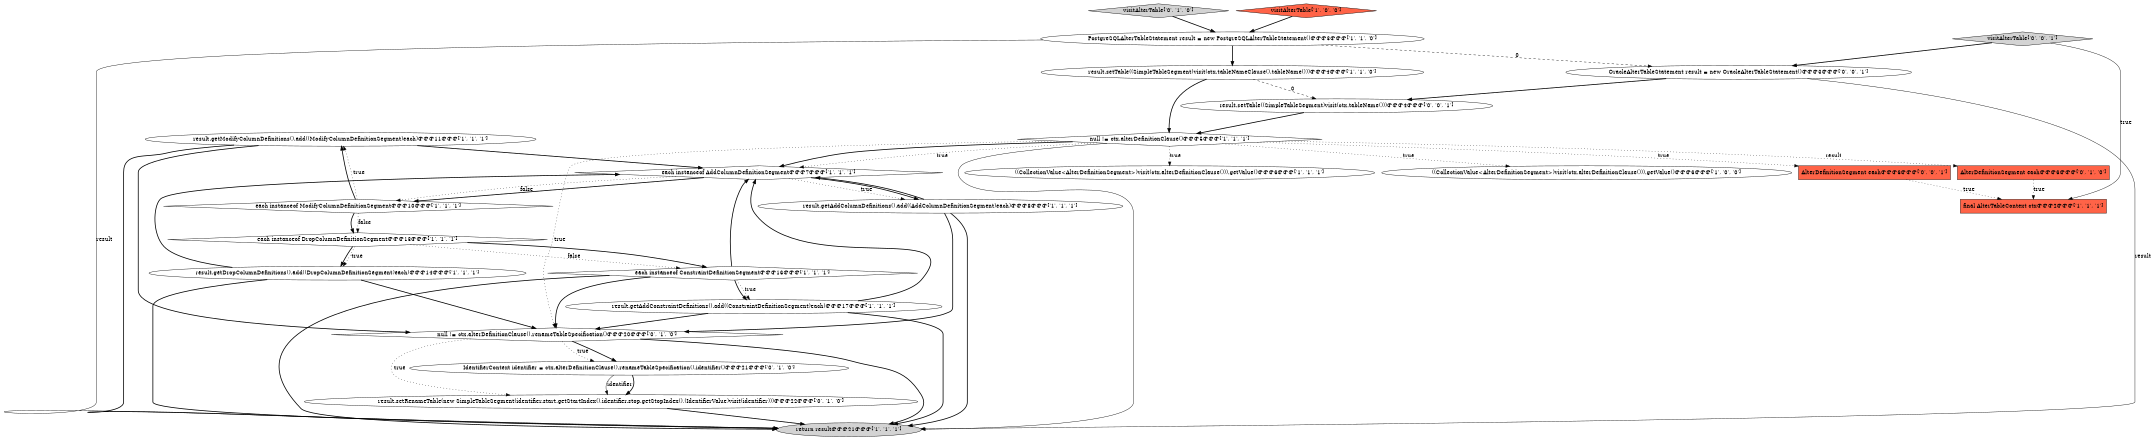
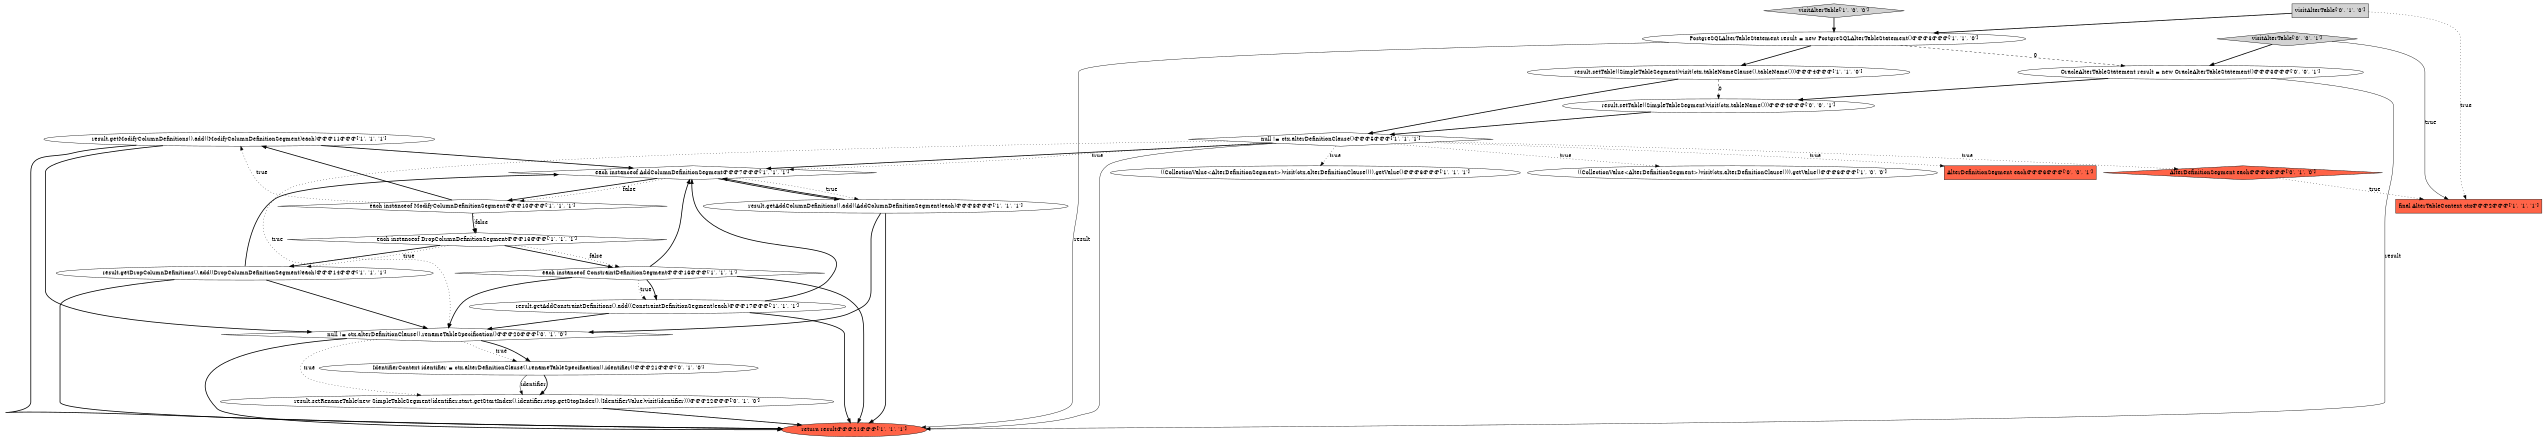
  digraph {
    node [fillcolor=white shape=ellipse style=filled]
    edge [style=bold]
    n1 [label="result.setRenameTable(new SimpleTableSegment(identifier.start.getStartIndex(),identifier.stop.getStopIndex(),(IdentifierValue)visit(identifier)))@@@22@@@['0', '1', '0']"]
-   n2 [fillcolor=lightgray label="return result@@@21@@@['1', '1', '1']"]
+   n2 [fillcolor=tomato label="return result@@@21@@@['1', '1', '1']"]
    n3 [label="result.getModifyColumnDefinitions().add((ModifyColumnDefinitionSegment)each)@@@11@@@['1', '1', '1']"]
    n4 [label="null != ctx.alterDefinitionClause().renameTableSpecification()@@@20@@@['0', '1', '0']" shape=diamond]
    n5 [label="each instanceof AddColumnDefinitionSegment@@@7@@@['1', '1', '1']" shape=diamond]
    n6 [label="IdentifierContext identifier = ctx.alterDefinitionClause().renameTableSpecification().identifier()@@@21@@@['0', '1', '0']"]
    n7 [label="result.getAddColumnDefinitions().add((AddColumnDefinitionSegment)each)@@@8@@@['1', '1', '1']"]
    n8 [label="each instanceof ModifyColumnDefinitionSegment@@@10@@@['1', '1', '1']" shape=diamond]
    n9 [label="((CollectionValue<AlterDefinitionSegment>)visit(ctx.alterDefinitionClause())).getValue()@@@6@@@['1', '1', '1']"]
    n10 [label="null != ctx.alterDefinitionClause()@@@5@@@['1', '1', '1']" shape=diamond]
    n11 [label="((CollectionValue<AlterDefinitionSegment>)visit(ctx.alterDefinitionClause())).getValue()@@@6@@@['1', '0', '0']"]
    n12 [fillcolor=tomato label="AlterDefinitionSegment each@@@6@@@['0', '0', '1']" shape=box]
-   n13 [fillcolor=tomato label="AlterDefinitionSegment each@@@6@@@['0', '1', '0']" shape=box]
+   n13 [fillcolor=tomato label="AlterDefinitionSegment each@@@6@@@['0', '1', '0']" shape=diamond]
    n14 [fillcolor=tomato label="final AlterTableContext ctx@@@2@@@['1', '1', '1']" shape=box]
    n15 [label="each instanceof DropColumnDefinitionSegment@@@13@@@['1', '1', '1']" shape=diamond]
    n16 [label="result.getDropColumnDefinitions().add((DropColumnDefinitionSegment)each)@@@14@@@['1', '1', '1']"]
    n17 [label="each instanceof ConstraintDefinitionSegment@@@16@@@['1', '1', '1']" shape=diamond]
    n18 [label="result.getAddConstraintDefinitions().add((ConstraintDefinitionSegment)each)@@@17@@@['1', '1', '1']"]
    n19 [label="PostgreSQLAlterTableStatement result = new PostgreSQLAlterTableStatement()@@@3@@@['1', '1', '0']"]
    n20 [label="OracleAlterTableStatement result = new OracleAlterTableStatement()@@@3@@@['0', '0', '1']"]
    n21 [label="result.setTable((SimpleTableSegment)visit(ctx.tableNameClause().tableName()))@@@4@@@['1', '1', '0']"]
    n22 [label="result.setTable((SimpleTableSegment)visit(ctx.tableName()))@@@4@@@['0', '0', '1']"]
    n23 [fillcolor=lightgray label="visitAlterTable['0', '0', '1']" shape=diamond]
-   n24 [fillcolor=lightgray label="visitAlterTable['0', '1', '0']" shape=diamond]
-   n25 [fillcolor=tomato label="visitAlterTable['1', '0', '0']" shape=diamond]
+   n24 [fillcolor=lightgray label="visitAlterTable['0', '1', '0']" shape=box]
+   n25 [fillcolor=lightgray label="visitAlterTable['1', '0', '0']" shape=diamond]
    n1 -> n2
    n3 -> n2
    n3 -> n4
    n3 -> n5
    n4 -> n1 [label=true style=dotted]
    n4 -> n2
    n4 -> n6 [label=true style=dotted]
    n4 -> n6
    n5 -> n7 [label=true style=dotted]
    n5 -> n7
    n5 -> n8
    n5 -> n8 [label=false style=dotted]
    n6 -> n1 [label=identifier style=solid]
    n6 -> n1
    n7 -> n2
    n7 -> n4
    n7 -> n5
    n8 -> n3 [label=true style=dotted]
    n8 -> n3
    n8 -> n15
    n8 -> n15 [label=false style=dotted]
    n10 -> n2 [style=solid]
    n10 -> n4 [label=true style=dotted]
    n10 -> n5
    n10 -> n5 [label=true style=dotted]
    n10 -> n9 [label=true style=dotted]
    n10 -> n11 [label=true style=dotted]
    n10 -> n12 [label=true style=dotted]
-   n10 -> n13 [label=result style=dotted]
+   n10 -> n13 [label=true style=dotted]
    n13 -> n14 [label=true style=dotted]
    n15 -> n16
    n15 -> n16 [label=true style=dotted]
    n15 -> n17
    n15 -> n17 [label=false style=dotted]
    n16 -> n2
    n16 -> n4
    n16 -> n5
    n17 -> n2
    n17 -> n4
    n17 -> n5
    n17 -> n18 [label=true style=dotted]
    n17 -> n18
    n18 -> n2
    n18 -> n4
    n18 -> n5
    n19 -> n2 [label=result style=solid]
    n19 -> n20 [label=0 style=dashed]
    n19 -> n21
    n20 -> n2 [label=result style=solid]
    n20 -> n22
    n21 -> n10
    n21 -> n22 [label=0 style=dashed]
    n22 -> n10
    n23 -> n14 [label=true style=solid]
    n23 -> n20
-   n12 -> n14 [label=true style=dotted]
+   n24 -> n14 [label=true style=dotted]
    n24 -> n19
    n25 -> n19
  }
